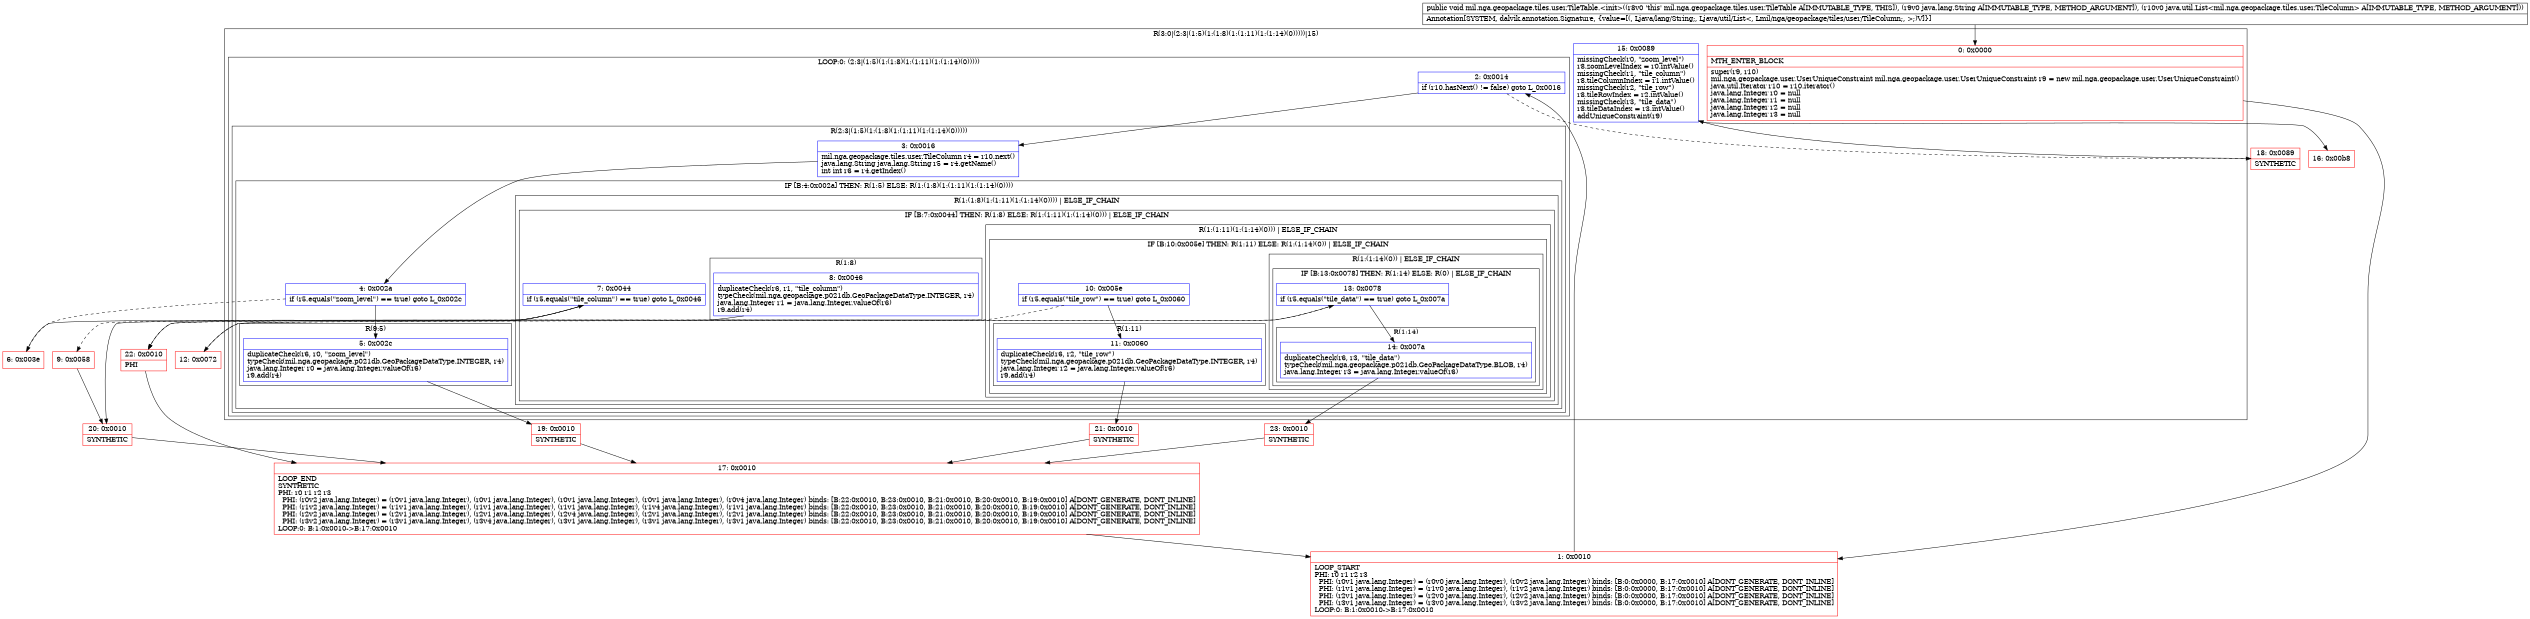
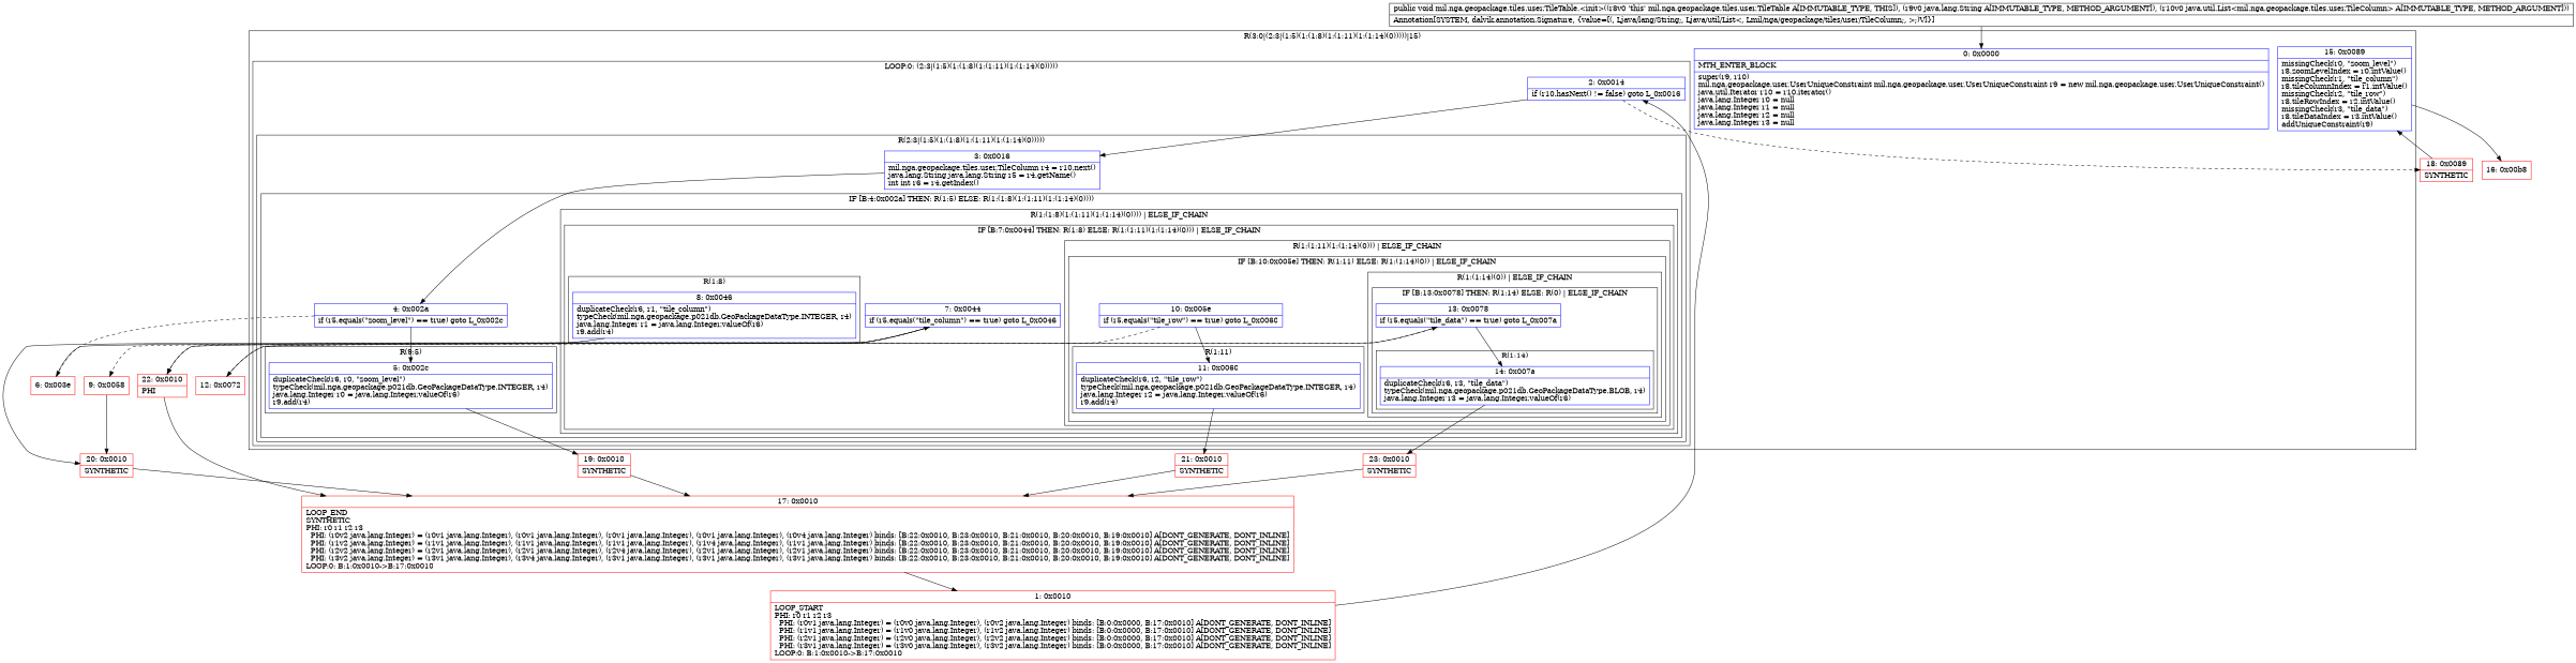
  digraph {
    node [color=blue shape=record]
    n1 [label="{5\:\ 0x002c|duplicateCheck(r6, r0, \"zoom_level\")\ltypeCheck(mil.nga.geopackage.p021db.GeoPackageDataType.INTEGER, r4)\ljava.lang.Integer r0 = java.lang.Integer.valueOf(r6)\lr9.add(r4)\l}"]
    n2 [label="{8\:\ 0x0046|duplicateCheck(r6, r1, \"tile_column\")\ltypeCheck(mil.nga.geopackage.p021db.GeoPackageDataType.INTEGER, r4)\ljava.lang.Integer r1 = java.lang.Integer.valueOf(r6)\lr9.add(r4)\l}"]
    n3 [label="{11\:\ 0x0060|duplicateCheck(r6, r2, \"tile_row\")\ltypeCheck(mil.nga.geopackage.p021db.GeoPackageDataType.INTEGER, r4)\ljava.lang.Integer r2 = java.lang.Integer.valueOf(r6)\lr9.add(r4)\l}"]
    n4 [label="{14\:\ 0x007a|duplicateCheck(r6, r3, \"tile_data\")\ltypeCheck(mil.nga.geopackage.p021db.GeoPackageDataType.BLOB, r4)\ljava.lang.Integer r3 = java.lang.Integer.valueOf(r6)\l}"]
    n5 [label="{13\:\ 0x0078|if (r5.equals(\"tile_data\") == true) goto L_0x007a\l}"]
    n6 [label="{10\:\ 0x005e|if (r5.equals(\"tile_row\") == true) goto L_0x0060\l}"]
    n7 [label="{7\:\ 0x0044|if (r5.equals(\"tile_column\") == true) goto L_0x0046\l}"]
    n8 [label="{4\:\ 0x002a|if (r5.equals(\"zoom_level\") == true) goto L_0x002c\l}"]
    n9 [label="{3\:\ 0x0016|mil.nga.geopackage.tiles.user.TileColumn r4 = r10.next()\ljava.lang.String java.lang.String r5 = r4.getName()\lint int r6 = r4.getIndex()\l}"]
    n10 [label="{2\:\ 0x0014|if (r10.hasNext() != false) goto L_0x0016\l}"]
-   n11 [color=red label="{0\:\ 0x0000|MTH_ENTER_BLOCK\l|super(r9, r10)\lmil.nga.geopackage.user.UserUniqueConstraint mil.nga.geopackage.user.UserUniqueConstraint r9 = new mil.nga.geopackage.user.UserUniqueConstraint()\ljava.util.Iterator r10 = r10.iterator()\ljava.lang.Integer r0 = null\ljava.lang.Integer r1 = null\ljava.lang.Integer r2 = null\ljava.lang.Integer r3 = null\l}"]
+   n11 [label="{0\:\ 0x0000|MTH_ENTER_BLOCK\l|super(r9, r10)\lmil.nga.geopackage.user.UserUniqueConstraint mil.nga.geopackage.user.UserUniqueConstraint r9 = new mil.nga.geopackage.user.UserUniqueConstraint()\ljava.util.Iterator r10 = r10.iterator()\ljava.lang.Integer r0 = null\ljava.lang.Integer r1 = null\ljava.lang.Integer r2 = null\ljava.lang.Integer r3 = null\l}"]
    n12 [label="{15\:\ 0x0089|missingCheck(r0, \"zoom_level\")\lr8.zoomLevelIndex = r0.intValue()\lmissingCheck(r1, \"tile_column\")\lr8.tileColumnIndex = r1.intValue()\lmissingCheck(r2, \"tile_row\")\lr8.tileRowIndex = r2.intValue()\lmissingCheck(r3, \"tile_data\")\lr8.tileDataIndex = r3.intValue()\laddUniqueConstraint(r9)\l}"]
    n13 [color=red label="{19\:\ 0x0010|SYNTHETIC\l}"]
    n14 [color=red label="{20\:\ 0x0010|SYNTHETIC\l}"]
    n15 [color=red label="{21\:\ 0x0010|SYNTHETIC\l}"]
    n16 [color=red label="{23\:\ 0x0010|SYNTHETIC\l}"]
    n17 [color=red label="{22\:\ 0x0010|PHI\l}"]
    n18 [color=red label="{12\:\ 0x0072}"]
    n19 [color=red label="{9\:\ 0x0058}"]
    n20 [color=red label="{6\:\ 0x003e}"]
    n21 [color=red label="{18\:\ 0x0089|SYNTHETIC\l}"]
    n22 [color=red label="{1\:\ 0x0010|LOOP_START\lPHI: r0 r1 r2 r3 \l  PHI: (r0v1 java.lang.Integer) = (r0v0 java.lang.Integer), (r0v2 java.lang.Integer) binds: [B:0:0x0000, B:17:0x0010] A[DONT_GENERATE, DONT_INLINE]\l  PHI: (r1v1 java.lang.Integer) = (r1v0 java.lang.Integer), (r1v2 java.lang.Integer) binds: [B:0:0x0000, B:17:0x0010] A[DONT_GENERATE, DONT_INLINE]\l  PHI: (r2v1 java.lang.Integer) = (r2v0 java.lang.Integer), (r2v2 java.lang.Integer) binds: [B:0:0x0000, B:17:0x0010] A[DONT_GENERATE, DONT_INLINE]\l  PHI: (r3v1 java.lang.Integer) = (r3v0 java.lang.Integer), (r3v2 java.lang.Integer) binds: [B:0:0x0000, B:17:0x0010] A[DONT_GENERATE, DONT_INLINE]\lLOOP:0: B:1:0x0010\-\>B:17:0x0010\l}"]
    n23 [color=red label="{16\:\ 0x00b8}"]
    n24 [color=red label="{17\:\ 0x0010|LOOP_END\lSYNTHETIC\lPHI: r0 r1 r2 r3 \l  PHI: (r0v2 java.lang.Integer) = (r0v1 java.lang.Integer), (r0v1 java.lang.Integer), (r0v1 java.lang.Integer), (r0v1 java.lang.Integer), (r0v4 java.lang.Integer) binds: [B:22:0x0010, B:23:0x0010, B:21:0x0010, B:20:0x0010, B:19:0x0010] A[DONT_GENERATE, DONT_INLINE]\l  PHI: (r1v2 java.lang.Integer) = (r1v1 java.lang.Integer), (r1v1 java.lang.Integer), (r1v1 java.lang.Integer), (r1v4 java.lang.Integer), (r1v1 java.lang.Integer) binds: [B:22:0x0010, B:23:0x0010, B:21:0x0010, B:20:0x0010, B:19:0x0010] A[DONT_GENERATE, DONT_INLINE]\l  PHI: (r2v2 java.lang.Integer) = (r2v1 java.lang.Integer), (r2v1 java.lang.Integer), (r2v4 java.lang.Integer), (r2v1 java.lang.Integer), (r2v1 java.lang.Integer) binds: [B:22:0x0010, B:23:0x0010, B:21:0x0010, B:20:0x0010, B:19:0x0010] A[DONT_GENERATE, DONT_INLINE]\l  PHI: (r3v2 java.lang.Integer) = (r3v1 java.lang.Integer), (r3v4 java.lang.Integer), (r3v1 java.lang.Integer), (r3v1 java.lang.Integer), (r3v1 java.lang.Integer) binds: [B:22:0x0010, B:23:0x0010, B:21:0x0010, B:20:0x0010, B:19:0x0010] A[DONT_GENERATE, DONT_INLINE]\lLOOP:0: B:1:0x0010\-\>B:17:0x0010\l}"]
    n25 [label="{public void mil.nga.geopackage.tiles.user.TileTable.\<init\>((r8v0 'this' mil.nga.geopackage.tiles.user.TileTable A[IMMUTABLE_TYPE, THIS]), (r9v0 java.lang.String A[IMMUTABLE_TYPE, METHOD_ARGUMENT]), (r10v0 java.util.List\<mil.nga.geopackage.tiles.user.TileColumn\> A[IMMUTABLE_TYPE, METHOD_ARGUMENT]))  | Annotation[SYSTEM, dalvik.annotation.Signature, \{value=[(, Ljava\/lang\/String;, Ljava\/util\/List\<, Lmil\/nga\/geopackage\/tiles\/user\/TileColumn;, \>;)V]\}]\l}" color=""]
    subgraph cluster_1 {
      label="R(3:0|(2:3|(1:5)(1:(1:8)(1:(1:11)(1:(1:14)(0)))))|15)"
      n11
      n12
      subgraph cluster_2 {
        label="LOOP:0: (2:3|(1:5)(1:(1:8)(1:(1:11)(1:(1:14)(0)))))"
        n10
        subgraph cluster_3 {
          label="R(2:3|(1:5)(1:(1:8)(1:(1:11)(1:(1:14)(0)))))"
          n9
          subgraph cluster_4 {
            label="IF [B:4:0x002a] THEN: R(1:5) ELSE: R(1:(1:8)(1:(1:11)(1:(1:14)(0))))"
            n8
            subgraph cluster_5 {
              label="R(9:5)"
              n1
            }
            subgraph cluster_6 {
              label="R(1:(1:8)(1:(1:11)(1:(1:14)(0)))) | ELSE_IF_CHAIN\l"
              subgraph cluster_7 {
                label="IF [B:7:0x0044] THEN: R(1:8) ELSE: R(1:(1:11)(1:(1:14)(0))) | ELSE_IF_CHAIN\l"
                n7
                subgraph cluster_8 {
                  label="R(1:8)"
                  n2
                }
                subgraph cluster_9 {
                  label="R(1:(1:11)(1:(1:14)(0))) | ELSE_IF_CHAIN\l"
                  subgraph cluster_10 {
                    label="IF [B:10:0x005e] THEN: R(1:11) ELSE: R(1:(1:14)(0)) | ELSE_IF_CHAIN\l"
                    n6
                    subgraph cluster_11 {
                      label="R(1:11)"
                      n3
                    }
                    subgraph cluster_12 {
                      label="R(1:(1:14)(0)) | ELSE_IF_CHAIN\l"
                      subgraph cluster_13 {
                        label="IF [B:13:0x0078] THEN: R(1:14) ELSE: R(0) | ELSE_IF_CHAIN\l"
                        n5
                        subgraph cluster_14 {
                          label="R(1:14)"
                          n4
                        }
                        subgraph cluster_15 {
                          label="R(0)"
                        }
                      }
                    }
                  }
                }
              }
            }
          }
        }
      }
    }
    n1 -> n13
    n2 -> n14
    n3 -> n15
    n4 -> n16
    n5 -> n4
    n5 -> n17 [style=dashed]
    n6 -> n3
    n6 -> n18 [style=dashed]
    n7 -> n17
    n7 -> n19 [style=dashed]
    n8 -> n1
    n8 -> n20 [style=dashed]
    n9 -> n8
    n10 -> n9
    n10 -> n21 [style=dashed]
-   n11 -> n22
    n12 -> n23
    n13 -> n24
    n14 -> n24
    n15 -> n24
    n16 -> n24
    n17 -> n24
    n18 -> n5
    n19 -> n14
    n20 -> n7
    n21 -> n12
    n22 -> n10
    n24 -> n22
    n25 -> n11
  }
